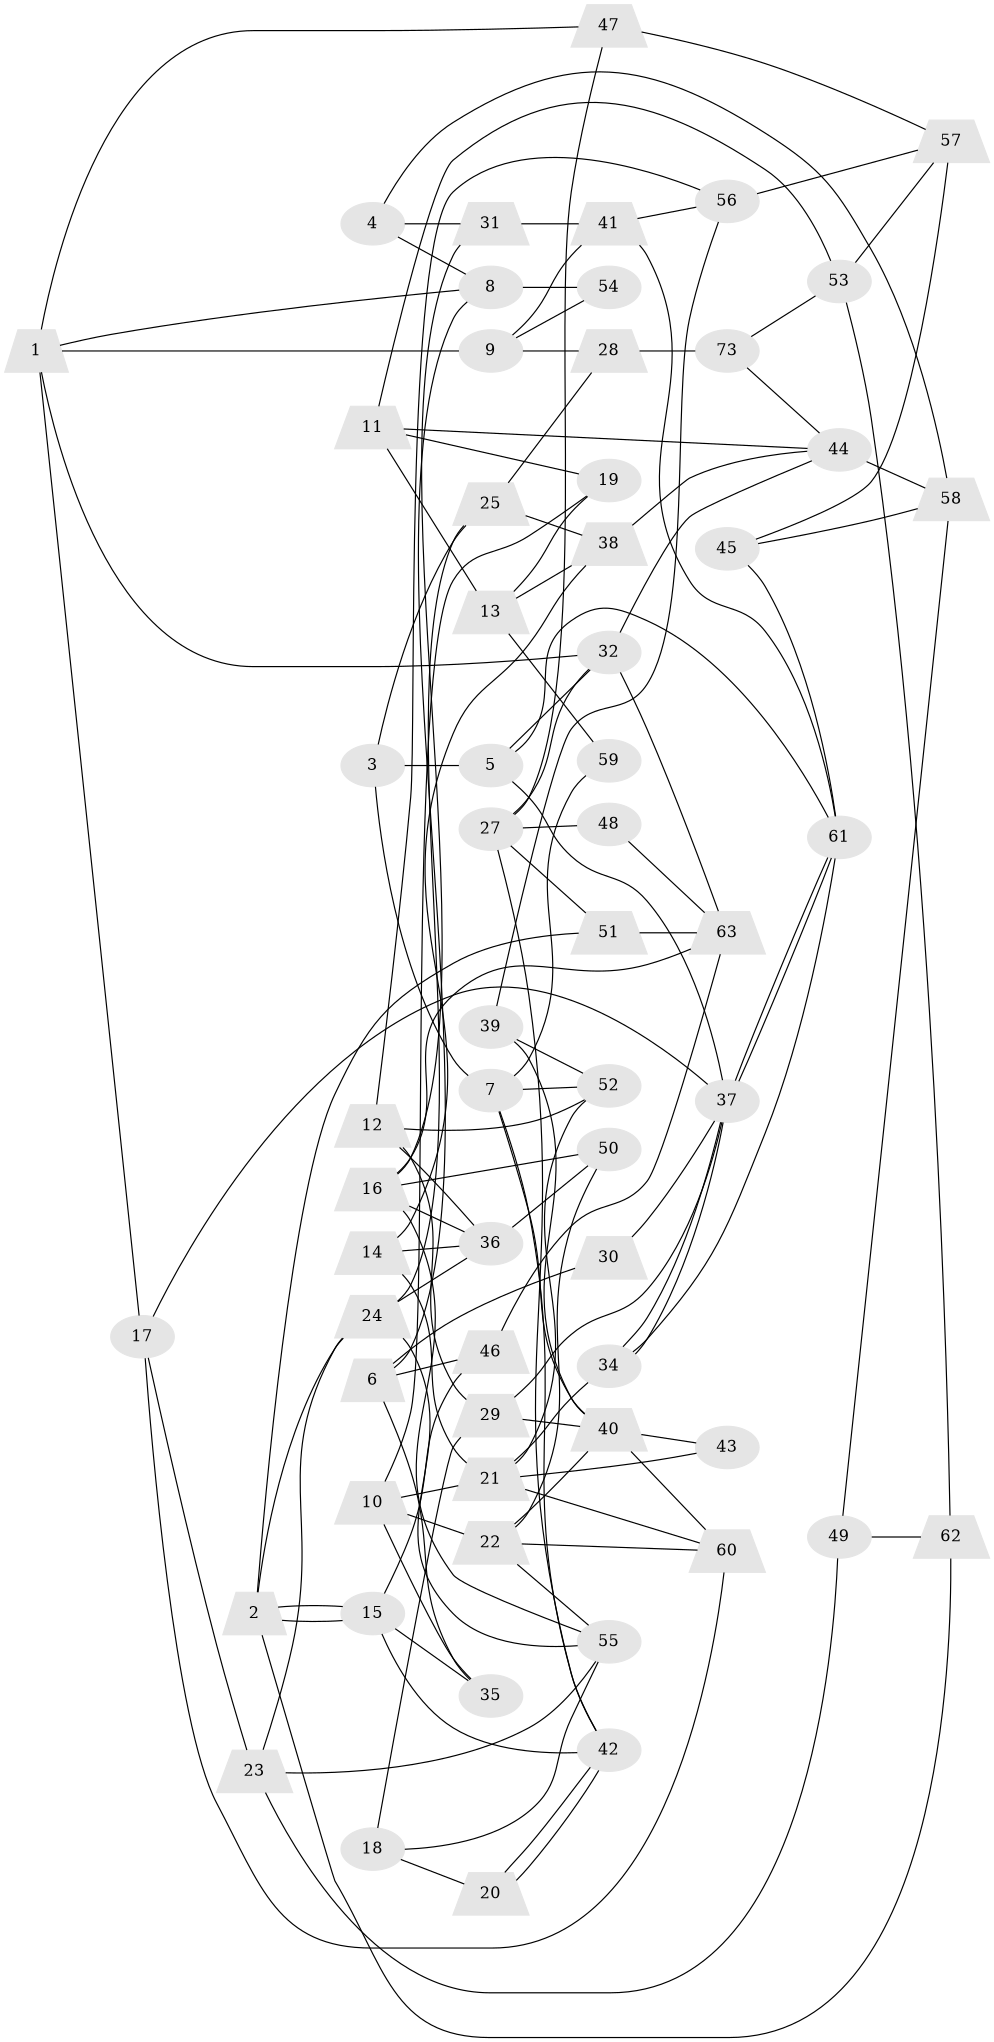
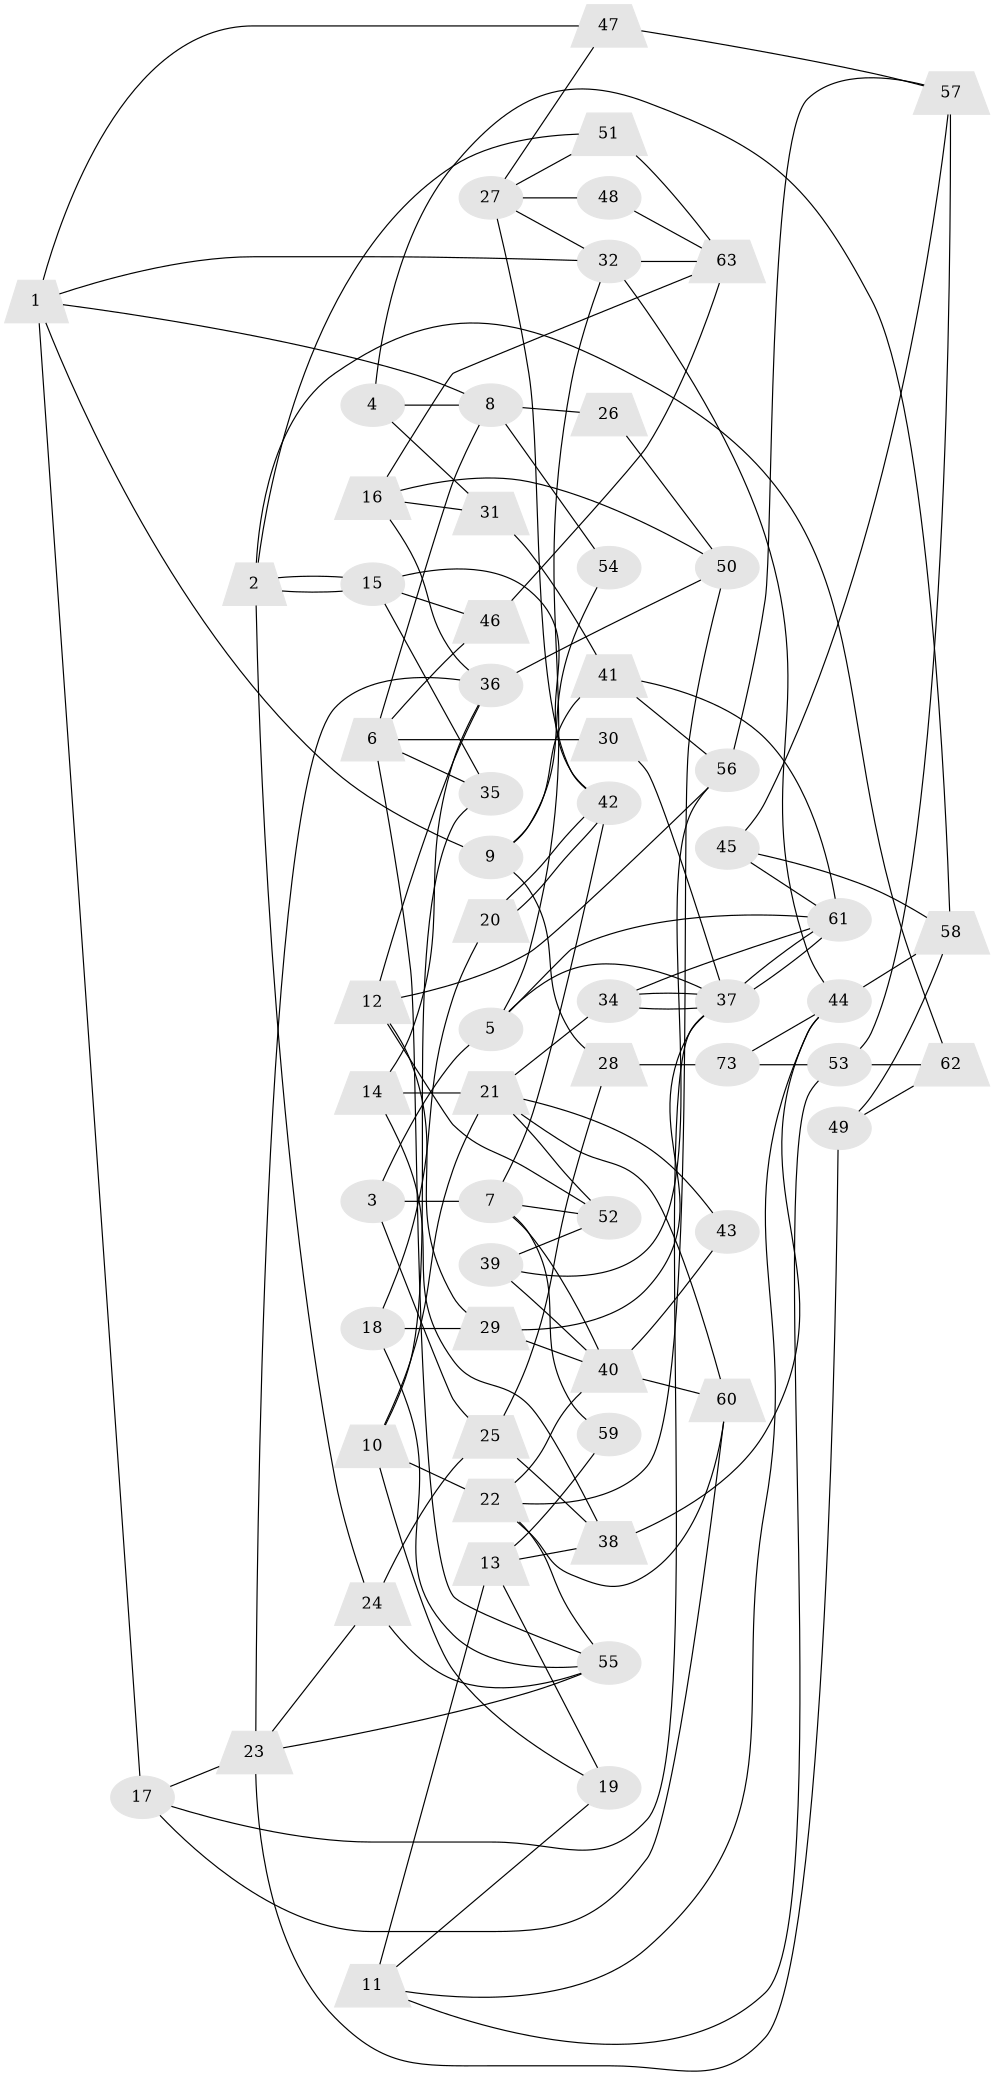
  graph {
    rankdir=LR
    node [color=gray90 shape=ellipse style=filled]
    1 [shape=trapezium]
    8
    9
    17
    32
    47 [shape=trapezium]
+   26 [shape=trapezium]
    54
    28 [shape=trapezium]
    41 [shape=trapezium]
    37
    23 [shape=trapezium]
    60 [shape=trapezium]
    44
    63 [shape=trapezium]
    57 [shape=trapezium]
    2 [shape=trapezium]
    15
    24 [shape=trapezium]
    51 [shape=trapezium]
    62 [shape=trapezium]
    35
    46 [shape=trapezium]
    42
    25 [shape=trapezium]
    36
    55
    3
    5
    7
    61
    40 [shape=trapezium]
    52
    59
    38 [shape=trapezium]
    4
    31 [shape=trapezium]
    58 [shape=trapezium]
    6 [shape=trapezium]
    30 [shape=trapezium]
    43
    50
    n43 [label=73]
    56
    10 [shape=trapezium]
    19
    21 [shape=trapezium]
    22 [shape=trapezium]
    34
    11 [shape=trapezium]
    13 [shape=trapezium]
    53
    12 [shape=trapezium]
    29 [shape=trapezium]
    49
    14 [shape=trapezium]
    16 [shape=trapezium]
    18
    20 [shape=trapezium]
    27
    48
    39
    45
    1 -- 8
    1 -- 9
    1 -- 17
    1 -- 32
    1 -- 47
+   8 -- 26
    8 -- 54
    9 -- 54
    9 -- 28
    9 -- 41
    17 -- 37
    17 -- 23
    17 -- 60
    32 -- 44
    32 -- 63
    47 -- 57
+   26 -- 50
    28 -- n43
    41 -- 61
    41 -- 56
    37 -- 61
    37 -- 61
    23 -- 24
    23 -- 55
    23 -- 49
    44 -- 58
    2 -- 15
    2 -- 15
    2 -- 24
    2 -- 51
    2 -- 62
    15 -- 35
    15 -- 46
    15 -- 42
    24 -- 25
-   24 -- 36
+   23 -- 36
    24 -- 55
    51 -- 63
    46 -- 63
    25 -- 28
    25 -- 38
    36 -- 50
    3 -- 25
    3 -- 5
    3 -- 7
    5 -- 32
    5 -- 37
    5 -- 61
    7 -- 42
    7 -- 40
    7 -- 52
    7 -- 59
    40 -- 60
    40 -- 43
    38 -- 44
    4 -- 8
    4 -- 31
    4 -- 58
    31 -- 41
    6 -- 8
    6 -- 35
    6 -- 46
    6 -- 30
    30 -- 37
    n43 -- 44
    n43 -- 53
    56 -- 57
    10 -- 35
    10 -- 19
    10 -- 21
    10 -- 22
    21 -- 60
    21 -- 52
    21 -- 43
    21 -- 34
    22 -- 60
    22 -- 55
    22 -- 40
    22 -- 50
    34 -- 37
    34 -- 37
    34 -- 61
    11 -- 44
    11 -- 19
    11 -- 13
    11 -- 53
    13 -- 59
    13 -- 38
    13 -- 19
    53 -- 57
    53 -- 62
    12 -- 36
    12 -- 52
    12 -- 56
    12 -- 29
    29 -- 37
    29 -- 40
    49 -- 62
    49 -- 58
    14 -- 36
    14 -- 38
    14 -- 21
    16 -- 63
    16 -- 36
-   16 -- 55
+   6 -- 55
    16 -- 31
    16 -- 50
    18 -- 55
    18 -- 29
    18 -- 20
    20 -- 42
    20 -- 42
    27 -- 32
    27 -- 47
    27 -- 51
    27 -- 42
    27 -- 48
    48 -- 63
    39 -- 40
    39 -- 52
    39 -- 56
    45 -- 57
    45 -- 61
    45 -- 58
  }
